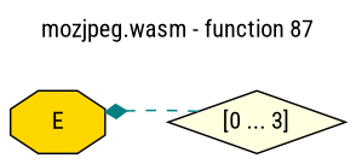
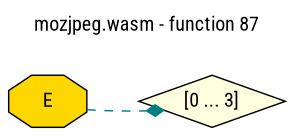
  digraph {
    label="mozjpeg.wasm - function 87"
    labelfontcolor=black
    labelfontname=Helvetica
    labelfontsize=16
    labelloc=t
    rankdir=LR
    fontname="Roboto Condensed"
    node [fontname="Roboto Condensed"]
    E [shape=octagon style=filled fillcolor=gold]
    n2 [color=black label="[0 ... 3]" shape=diamond style="solid,filled" fillcolor=lightyellow]
-   n2 -> E [color=teal style=dashed arrowhead=diamond fontname="Roboto Condensed"]
+   E -> n2 [color=teal style=dashed arrowhead=diamond fontname="Roboto Condensed"]
  }
